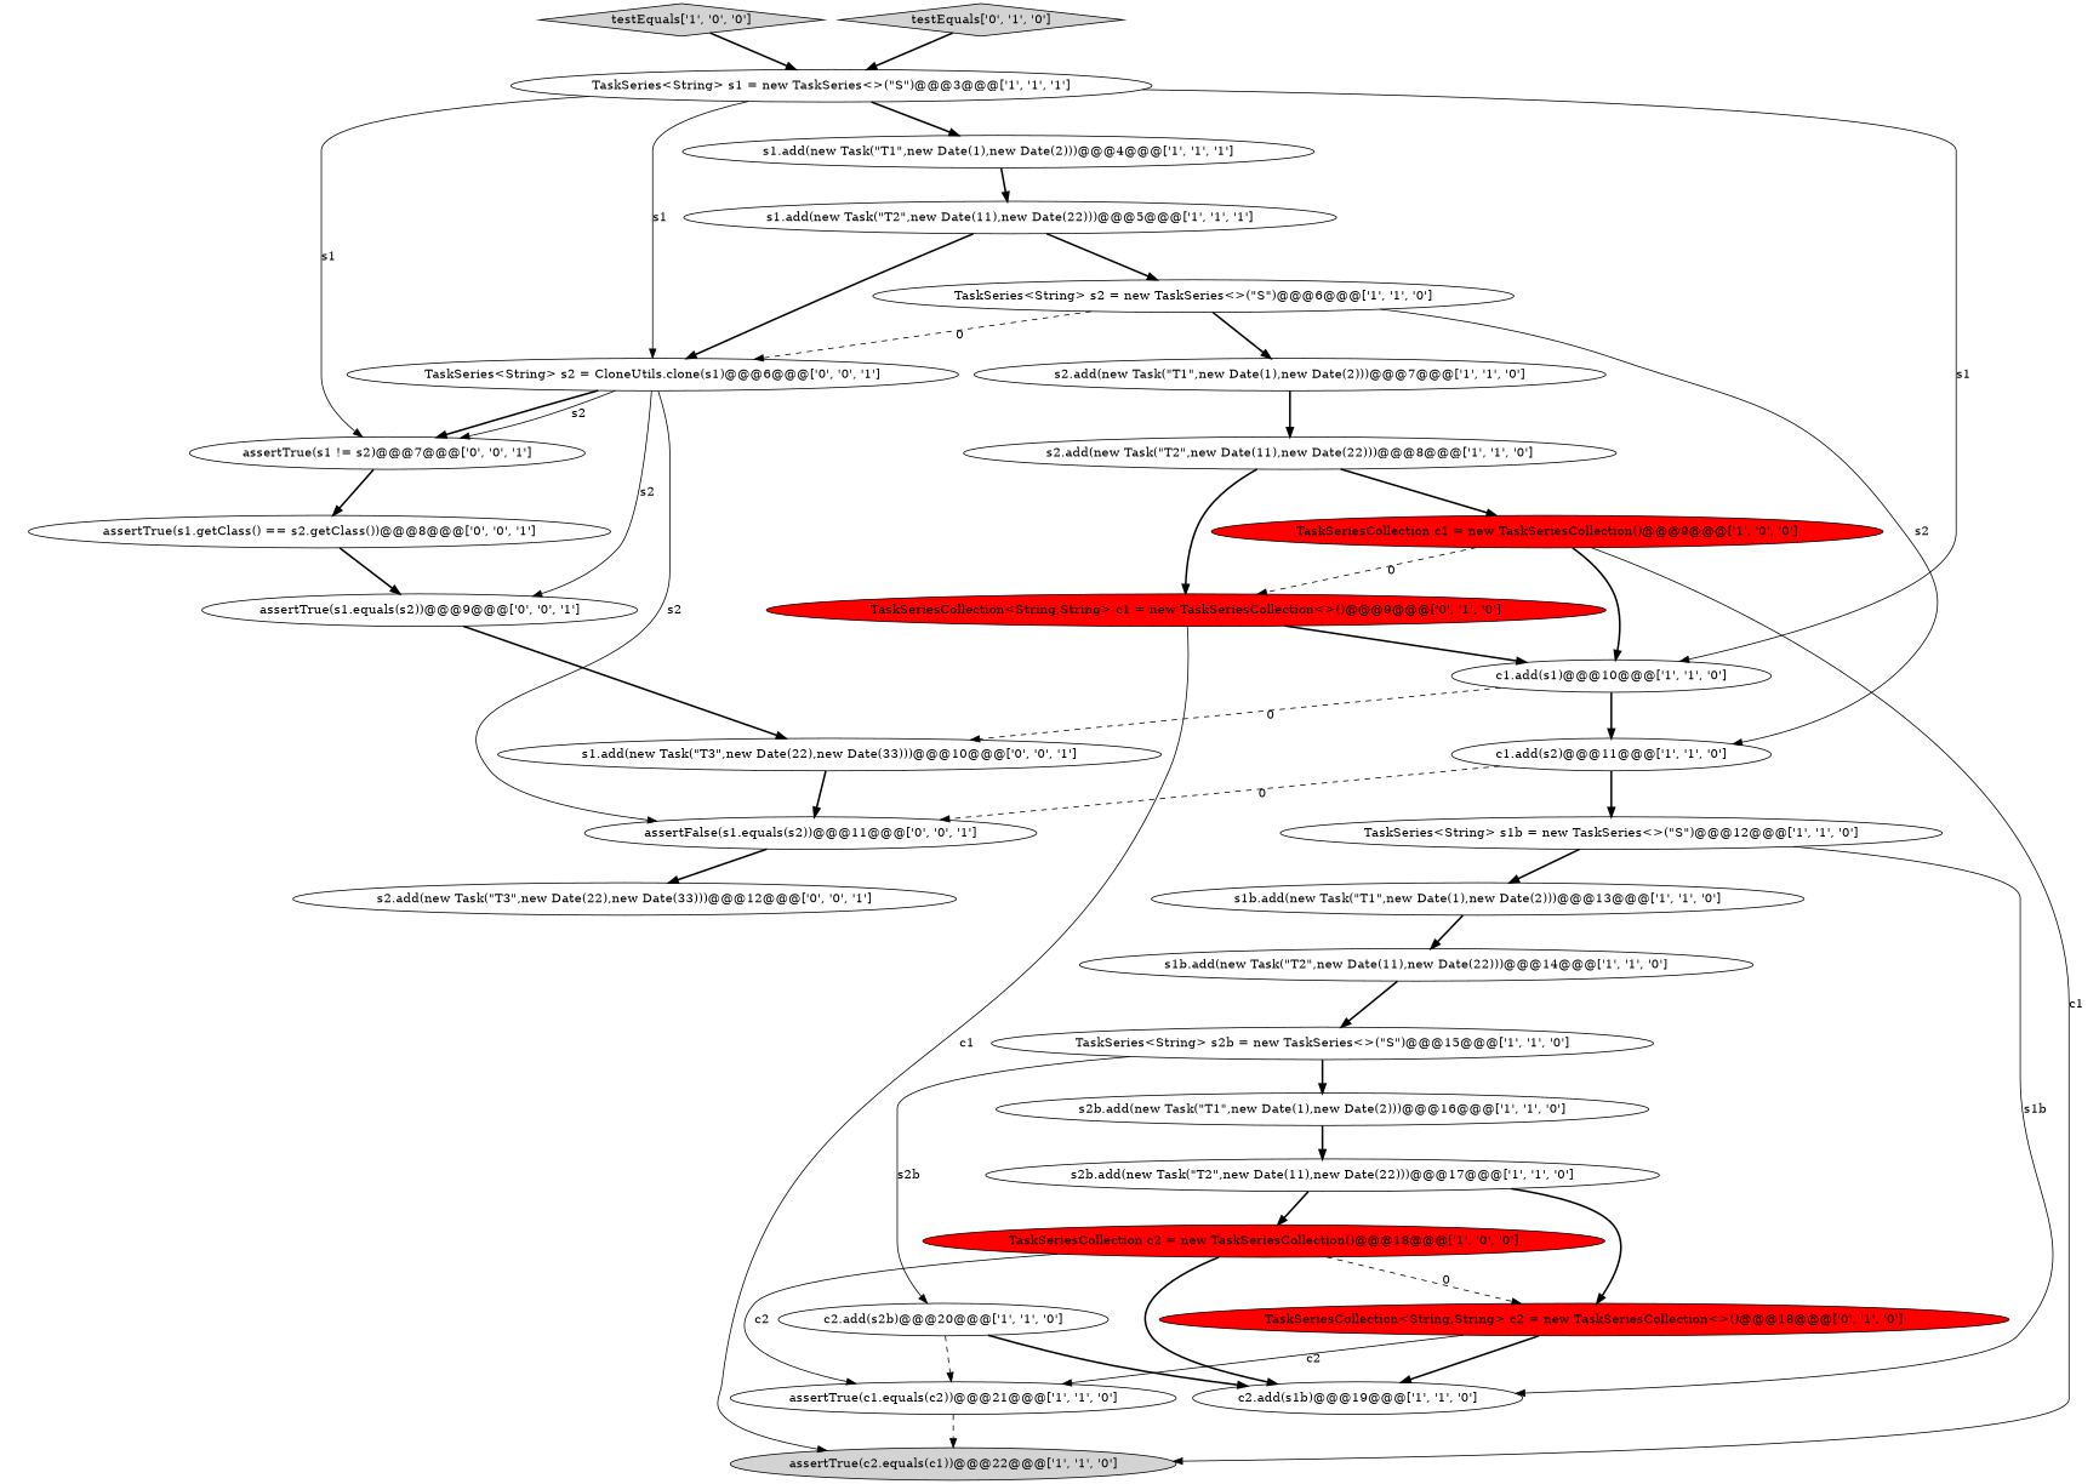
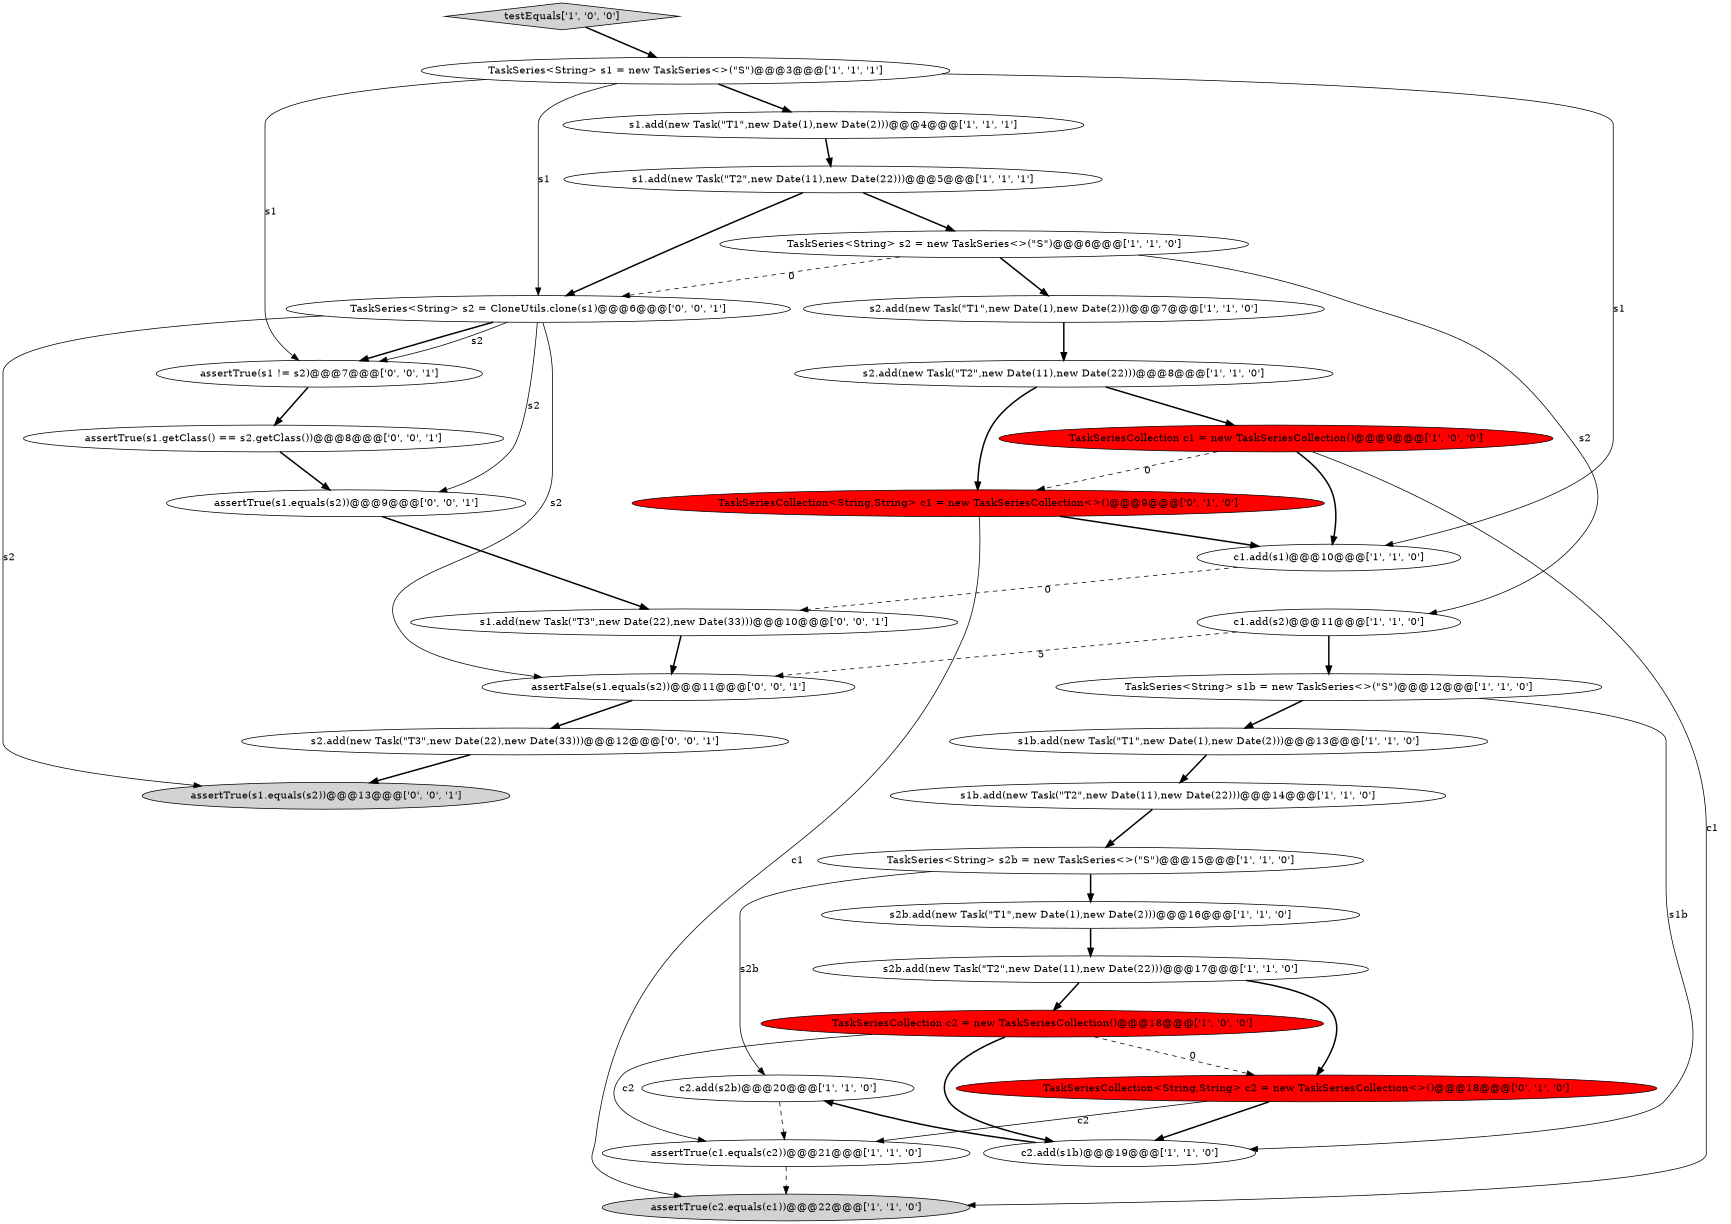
  digraph {
    node [fillcolor=white shape=ellipse style=filled]
    edge [style=bold]
    n1 [label="s1b.add(new Task(\"T1\",new Date(1),new Date(2)))@@@13@@@['1', '1', '0']"]
    n2 [label="s1b.add(new Task(\"T2\",new Date(11),new Date(22)))@@@14@@@['1', '1', '0']"]
    n3 [label="TaskSeries<String> s2b = new TaskSeries<>(\"S\")@@@15@@@['1', '1', '0']"]
    n4 [label="s2.add(new Task(\"T2\",new Date(11),new Date(22)))@@@8@@@['1', '1', '0']"]
    n5 [fillcolor=red label="TaskSeriesCollection<String,String> c1 = new TaskSeriesCollection<>()@@@9@@@['0', '1', '0']"]
    n6 [fillcolor=red label="TaskSeriesCollection c1 = new TaskSeriesCollection()@@@9@@@['1', '0', '0']"]
    n7 [label="c1.add(s1)@@@10@@@['1', '1', '0']"]
    n8 [fillcolor=lightgray label="assertTrue(c2.equals(c1))@@@22@@@['1', '1', '0']"]
    n9 [label="c2.add(s2b)@@@20@@@['1', '1', '0']"]
    n10 [label="s2b.add(new Task(\"T1\",new Date(1),new Date(2)))@@@16@@@['1', '1', '0']"]
    n11 [label="assertTrue(c1.equals(c2))@@@21@@@['1', '1', '0']"]
    n12 [label="s2b.add(new Task(\"T2\",new Date(11),new Date(22)))@@@17@@@['1', '1', '0']"]
    n13 [label="assertFalse(s1.equals(s2))@@@11@@@['0', '0', '1']"]
    n14 [label="s2.add(new Task(\"T3\",new Date(22),new Date(33)))@@@12@@@['0', '0', '1']"]
+   n15 [fillcolor=lightgray label="assertTrue(s1.equals(s2))@@@13@@@['0', '0', '1']"]
    n16 [label="TaskSeries<String> s2 = CloneUtils.clone(s1)@@@6@@@['0', '0', '1']"]
    n17 [label="assertTrue(s1.equals(s2))@@@9@@@['0', '0', '1']"]
    n18 [label="assertTrue(s1 != s2)@@@7@@@['0', '0', '1']"]
    n19 [label="s1.add(new Task(\"T3\",new Date(22),new Date(33)))@@@10@@@['0', '0', '1']"]
    n20 [label="assertTrue(s1.getClass() == s2.getClass())@@@8@@@['0', '0', '1']"]
    n21 [label="TaskSeries<String> s1 = new TaskSeries<>(\"S\")@@@3@@@['1', '1', '1']"]
    n22 [label="s1.add(new Task(\"T1\",new Date(1),new Date(2)))@@@4@@@['1', '1', '1']"]
    n23 [label="c1.add(s2)@@@11@@@['1', '1', '0']"]
    n24 [label="s1.add(new Task(\"T2\",new Date(11),new Date(22)))@@@5@@@['1', '1', '1']"]
    n25 [label="TaskSeries<String> s1b = new TaskSeries<>(\"S\")@@@12@@@['1', '1', '0']"]
    n26 [label="c2.add(s1b)@@@19@@@['1', '1', '0']"]
    n27 [label="s2.add(new Task(\"T1\",new Date(1),new Date(2)))@@@7@@@['1', '1', '0']"]
    n28 [fillcolor=red label="TaskSeriesCollection<String,String> c2 = new TaskSeriesCollection<>()@@@18@@@['0', '1', '0']"]
    n29 [fillcolor=red label="TaskSeriesCollection c2 = new TaskSeriesCollection()@@@18@@@['1', '0', '0']"]
    n30 [label="TaskSeries<String> s2 = new TaskSeries<>(\"S\")@@@6@@@['1', '1', '0']"]
    n31 [fillcolor=lightgray label="testEquals['1', '0', '0']" shape=diamond]
-   n32 [fillcolor=lightgray label="testEquals['0', '1', '0']" shape=diamond]
    n1 -> n2
    n2 -> n3
    n3 -> n9 [label=s2b style=solid]
    n3 -> n10
    n4 -> n5
    n4 -> n6
    n5 -> n7
    n5 -> n8 [label=c1 style=solid]
    n6 -> n5 [label=0 style=dashed]
    n6 -> n7
    n6 -> n8 [label=c1 style=solid]
    n7 -> n19 [label=0 style=dashed]
-   n7 -> n23
    n9 -> n11 [style=dashed]
    n10 -> n12
    n11 -> n8 [style=dashed]
    n12 -> n28
    n12 -> n29
    n13 -> n14
+   n14 -> n15
    n16 -> n13 [label=s2 style=solid]
+   n16 -> n15 [label=s2 style=solid]
    n16 -> n17 [label=s2 style=solid]
    n16 -> n18
    n16 -> n18 [label=s2 style=solid]
    n17 -> n19
    n18 -> n20
    n19 -> n13
    n20 -> n17
    n21 -> n7 [label=s1 style=solid]
    n21 -> n16 [label=s1 style=solid]
    n21 -> n18 [label=s1 style=solid]
    n21 -> n22
    n22 -> n24
-   n23 -> n13 [label=0 style=dashed]
+   n23 -> n13 [label=5 style=dashed]
    n23 -> n25
    n24 -> n16
    n24 -> n30
    n25 -> n1
    n25 -> n26 [label=s1b style=solid]
-   n9 -> n26
+   n26 -> n9
    n27 -> n4
    n28 -> n11 [label=c2 style=solid]
    n28 -> n26
    n29 -> n11 [label=c2 style=solid]
    n29 -> n26
    n29 -> n28 [label=0 style=dashed]
    n30 -> n16 [label=0 style=dashed]
    n30 -> n23 [label=s2 style=solid]
    n30 -> n27
    n31 -> n21
-   n32 -> n21
  }
